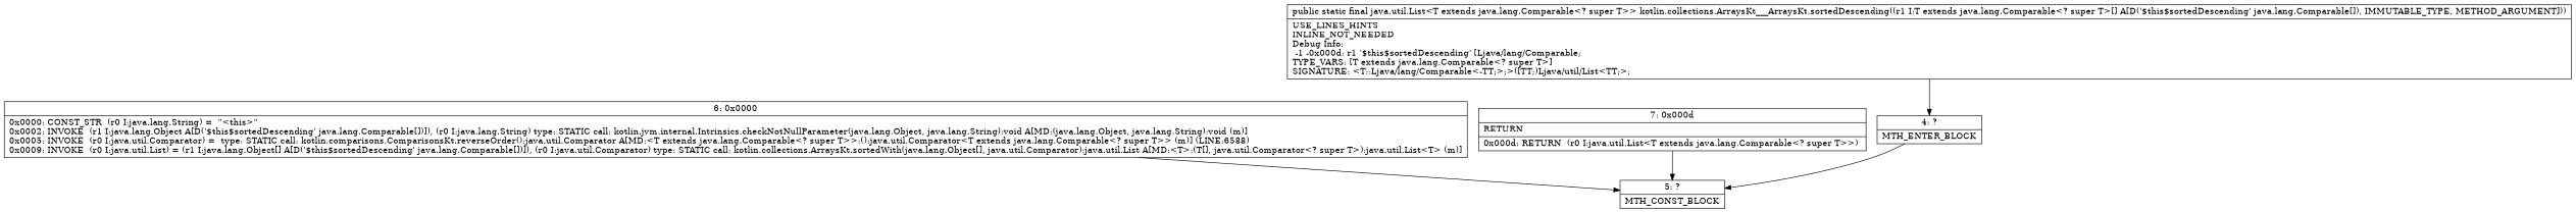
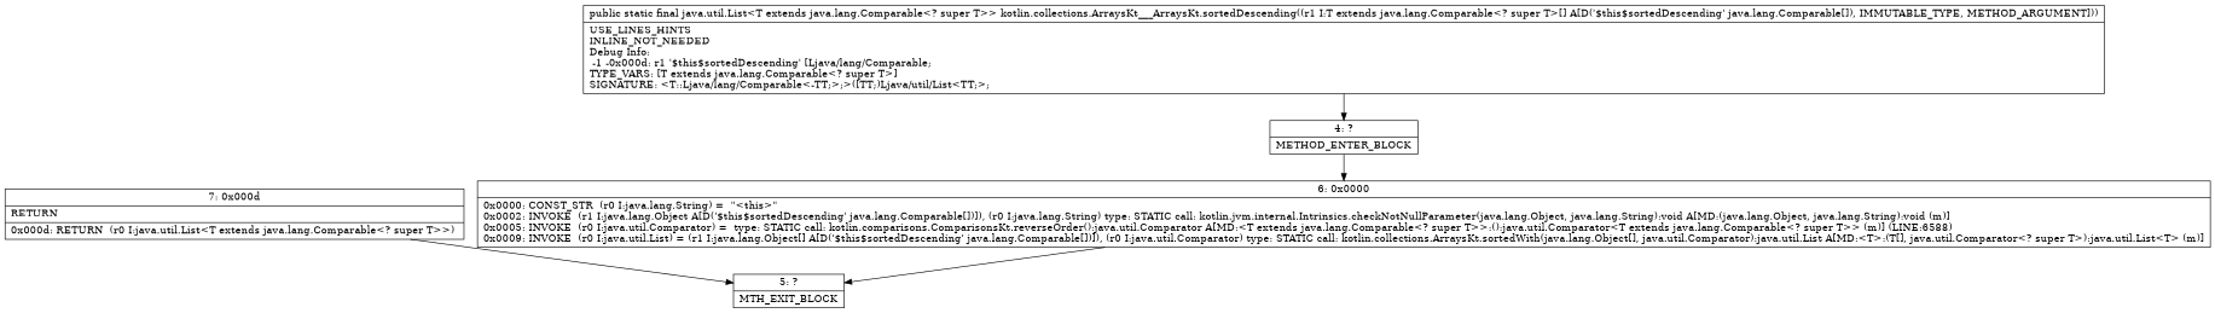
  digraph {
    node [shape=record]
-   n1 [label="{4\:\ ?|MTH_ENTER_BLOCK\l}"]
+   n1 [label="{4\:\ ?|METHOD_ENTER_BLOCK\l}"]
    n2 [label="{6\:\ 0x0000|0x0000: CONST_STR  (r0 I:java.lang.String) =  \"\<this\>\" \l0x0002: INVOKE  (r1 I:java.lang.Object A[D('$this$sortedDescending' java.lang.Comparable[])]), (r0 I:java.lang.String) type: STATIC call: kotlin.jvm.internal.Intrinsics.checkNotNullParameter(java.lang.Object, java.lang.String):void A[MD:(java.lang.Object, java.lang.String):void (m)]\l0x0005: INVOKE  (r0 I:java.util.Comparator) =  type: STATIC call: kotlin.comparisons.ComparisonsKt.reverseOrder():java.util.Comparator A[MD:\<T extends java.lang.Comparable\<? super T\>\>:():java.util.Comparator\<T extends java.lang.Comparable\<? super T\>\> (m)] (LINE:6588)\l0x0009: INVOKE  (r0 I:java.util.List) = (r1 I:java.lang.Object[] A[D('$this$sortedDescending' java.lang.Comparable[])]), (r0 I:java.util.Comparator) type: STATIC call: kotlin.collections.ArraysKt.sortedWith(java.lang.Object[], java.util.Comparator):java.util.List A[MD:\<T\>:(T[], java.util.Comparator\<? super T\>):java.util.List\<T\> (m)]\l}"]
-   n3 [label="{5\:\ ?|MTH_CONST_BLOCK\l}"]
+   n3 [label="{5\:\ ?|MTH_EXIT_BLOCK\l}"]
    n4 [label="{7\:\ 0x000d|RETURN\l|0x000d: RETURN  (r0 I:java.util.List\<T extends java.lang.Comparable\<? super T\>\>) \l}"]
    n5 [label="{public static final java.util.List\<T extends java.lang.Comparable\<? super T\>\> kotlin.collections.ArraysKt___ArraysKt.sortedDescending((r1 I:T extends java.lang.Comparable\<? super T\>[] A[D('$this$sortedDescending' java.lang.Comparable[]), IMMUTABLE_TYPE, METHOD_ARGUMENT]))  | USE_LINES_HINTS\lINLINE_NOT_NEEDED\lDebug Info:\l  \-1 \-0x000d: r1 '$this$sortedDescending' [Ljava\/lang\/Comparable;\lTYPE_VARS: [T extends java.lang.Comparable\<? super T\>]\lSIGNATURE: \<T::Ljava\/lang\/Comparable\<\-TT;\>;\>([TT;)Ljava\/util\/List\<TT;\>;\l}"]
-   n1 -> n3
+   n1 -> n2
    n2 -> n3
    n4 -> n3
    n5 -> n1
  }
